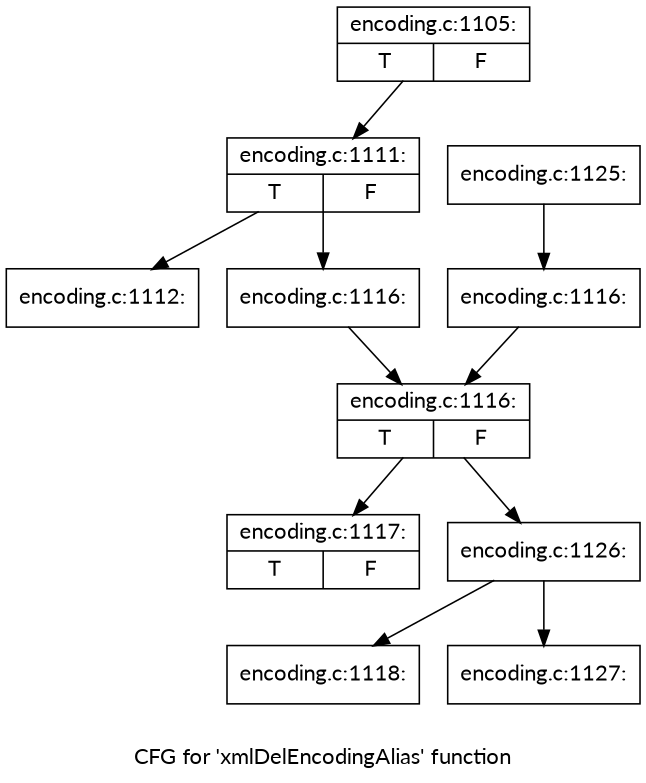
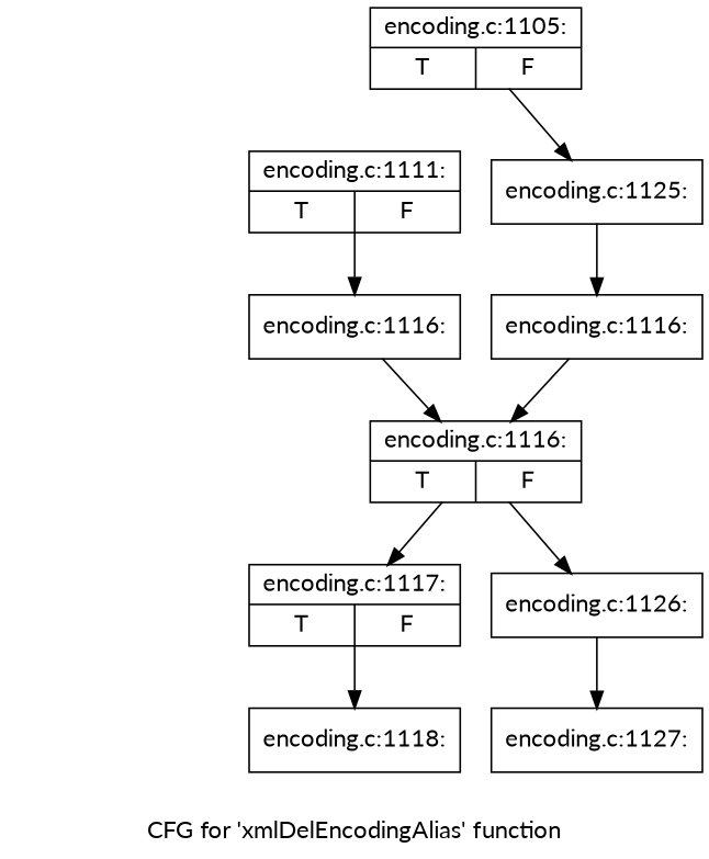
  digraph {
    fontname=Lato
    label="CFG for 'xmlDelEncodingAlias' function"
    node [fontname=Lato shape=record]
    edge [fontname=Lato]
    n1 [label="{encoding.c:1105:|{<s0>T|<s1>F}}"]
    n2 [label="{encoding.c:1111:|{<s0>T|<s1>F}}"]
-   n3 [label="{encoding.c:1112:}"]
    n4 [label="{encoding.c:1116:}"]
    n5 [label="{encoding.c:1127:}"]
    n6 [label="{encoding.c:1116:|{<s0>T|<s1>F}}"]
    n7 [label="{encoding.c:1117:|{<s0>T|<s1>F}}"]
    n8 [label="{encoding.c:1126:}"]
    n9 [label="{encoding.c:1118:}"]
    n10 [label="{encoding.c:1125:}"]
    n11 [label="{encoding.c:1116:}"]
-   n1 -> n2
-   n2 -> n3
+   n1 -> n10
    n2 -> n4
    n4 -> n6
    n6 -> n7
    n6 -> n8
-   n8 -> n9
+   n7 -> n9
    n8 -> n5
    n10 -> n11
    n11 -> n6
  }
